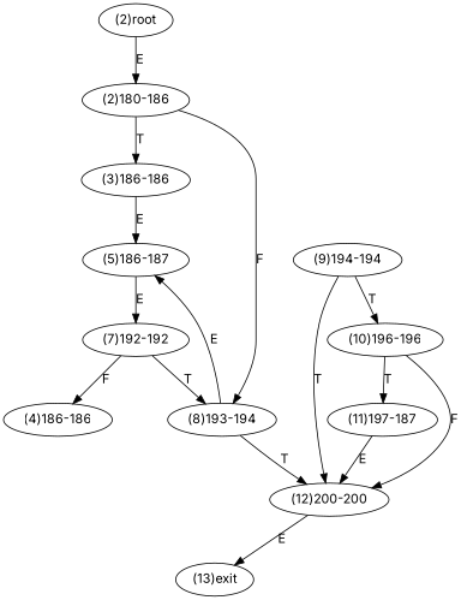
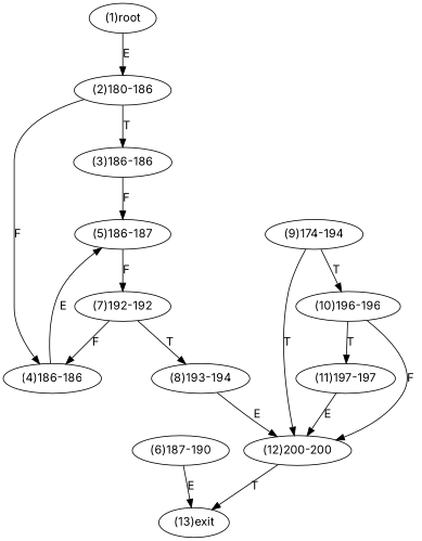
  digraph {
    fontname=Inter
    node [fontname=Inter]
    edge [fontname=Inter]
-   n1 [label="(2)root"]
+   n1 [label="(1)root"]
    n2 [label="(2)180-186"]
    n3 [label="(3)186-186"]
    n4 [label="(4)186-186"]
    n5 [label="(5)186-187"]
    n6 [label="(7)192-192"]
    n7 [label="(8)193-194"]
+   n8 [label="(6)187-190"]
    n9 [label="(13)exit"]
    n10 [label="(12)200-200"]
-   n11 [label="(9)194-194"]
+   n11 [label="(9)174-194"]
    n12 [label="(10)196-196"]
-   n13 [label="(11)197-187"]
+   n13 [label="(11)197-197"]
    n1 -> n2 [label=E]
    n2 -> n3 [label=T]
-   n2 -> n7 [label=F]
-   n3 -> n5 [label=E]
-   n7 -> n5 [label=E]
-   n5 -> n6 [label=E]
+   n2 -> n4 [label=F]
+   n3 -> n5 [label=F]
+   n4 -> n5 [label=E]
+   n5 -> n6 [label=F]
    n6 -> n4 [label=F]
    n6 -> n7 [label=T]
-   n7 -> n10 [label=T]
-   n10 -> n9 [label=E]
+   n7 -> n10 [label=E]
+   n8 -> n9 [label=E]
+   n10 -> n9 [label=T]
    n11 -> n10 [label=T]
    n11 -> n12 [label=T]
    n12 -> n10 [label=F]
    n12 -> n13 [label=T]
    n13 -> n10 [label=E]
  }
